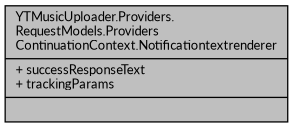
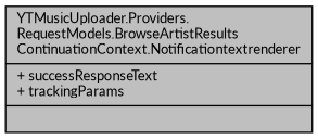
  digraph {
    fontname=Lato
-   n1 [color=black fillcolor=grey75 fontcolor=black fontname=Lato fontsize=10 height=0.2 label="{YTMusicUploader.Providers.\lRequestModels.Providers\lContinuationContext.Notificationtextrenderer\n|+ successResponseText\l+ trackingParams\l|}" shape=record style=filled width=0.4]
+   n1 [color=black fillcolor=grey75 fontcolor=black fontname=Lato fontsize=10 height=0.2 label="{YTMusicUploader.Providers.\lRequestModels.BrowseArtistResults\lContinuationContext.Notificationtextrenderer\n|+ successResponseText\l+ trackingParams\l|}" shape=record style=filled width=0.4]
  }
